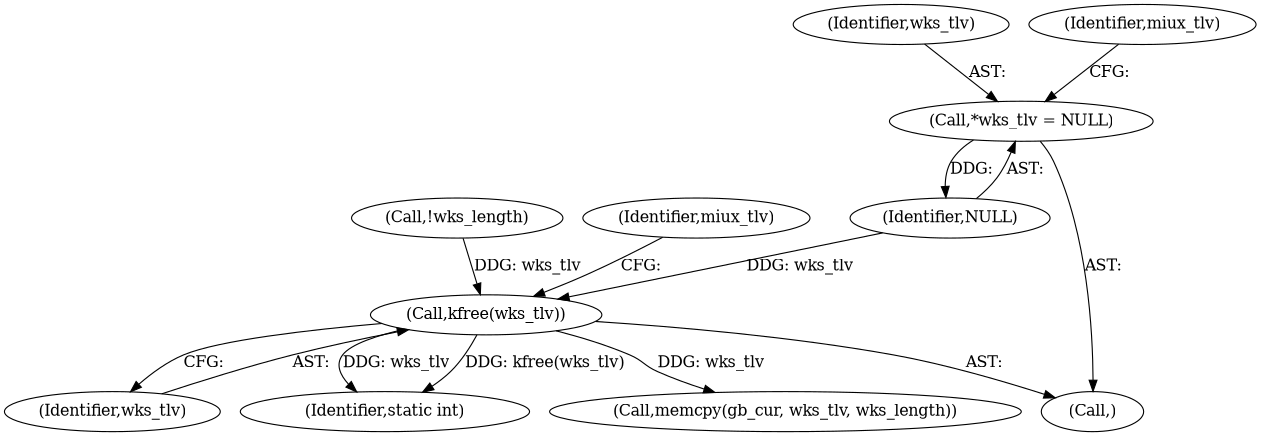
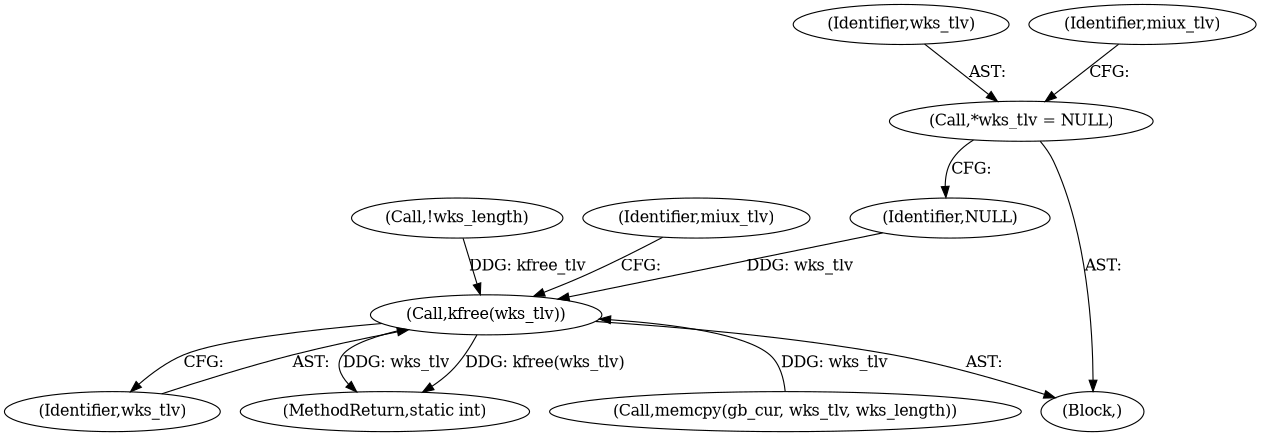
  digraph {
    n1 [label="(Call,*wks_tlv = NULL)"]
    n2 [label="(Identifier,NULL)"]
-   n3 [label="(Call,)"]
+   n3 [label="(Block,)"]
    n4 [label="(Call,kfree(wks_tlv))"]
    n5 [label="(Identifier,wks_tlv)"]
-   n6 [label="(Identifier,static int)"]
+   n6 [label="(MethodReturn,static int)"]
    n7 [label="(Call,memcpy(gb_cur, wks_tlv, wks_length))"]
    n8 [label="(Call,!wks_length)"]
    n9 [label="(Identifier,wks_tlv)"]
    n10 [label="(Identifier,miux_tlv)"]
    n11 [label="(Identifier,miux_tlv)"]
-   n1 -> n2 [label="DDG: "]
+   n1 -> n2 [label="CFG: "]
    n1 -> n3 [label="AST: "]
-   n2 -> n1 [label="AST: "]
    n2 -> n4 [label="DDG: wks_tlv"]
    n4 -> n3 [label="AST: "]
    n4 -> n5 [label="CFG: "]
    n4 -> n6 [label="DDG: wks_tlv"]
    n4 -> n6 [label="DDG: kfree(wks_tlv)"]
    n5 -> n4 [label="AST: "]
-   n4 -> n7 [label="DDG: wks_tlv"]
-   n8 -> n4 [label="DDG: wks_tlv"]
+   n7 -> n4 [label="DDG: wks_tlv"]
+   n8 -> n4 [label="DDG: kfree_tlv"]
    n9 -> n1 [label="AST: "]
    n10 -> n1 [label="CFG: "]
    n11 -> n4 [label="CFG: "]
  }
